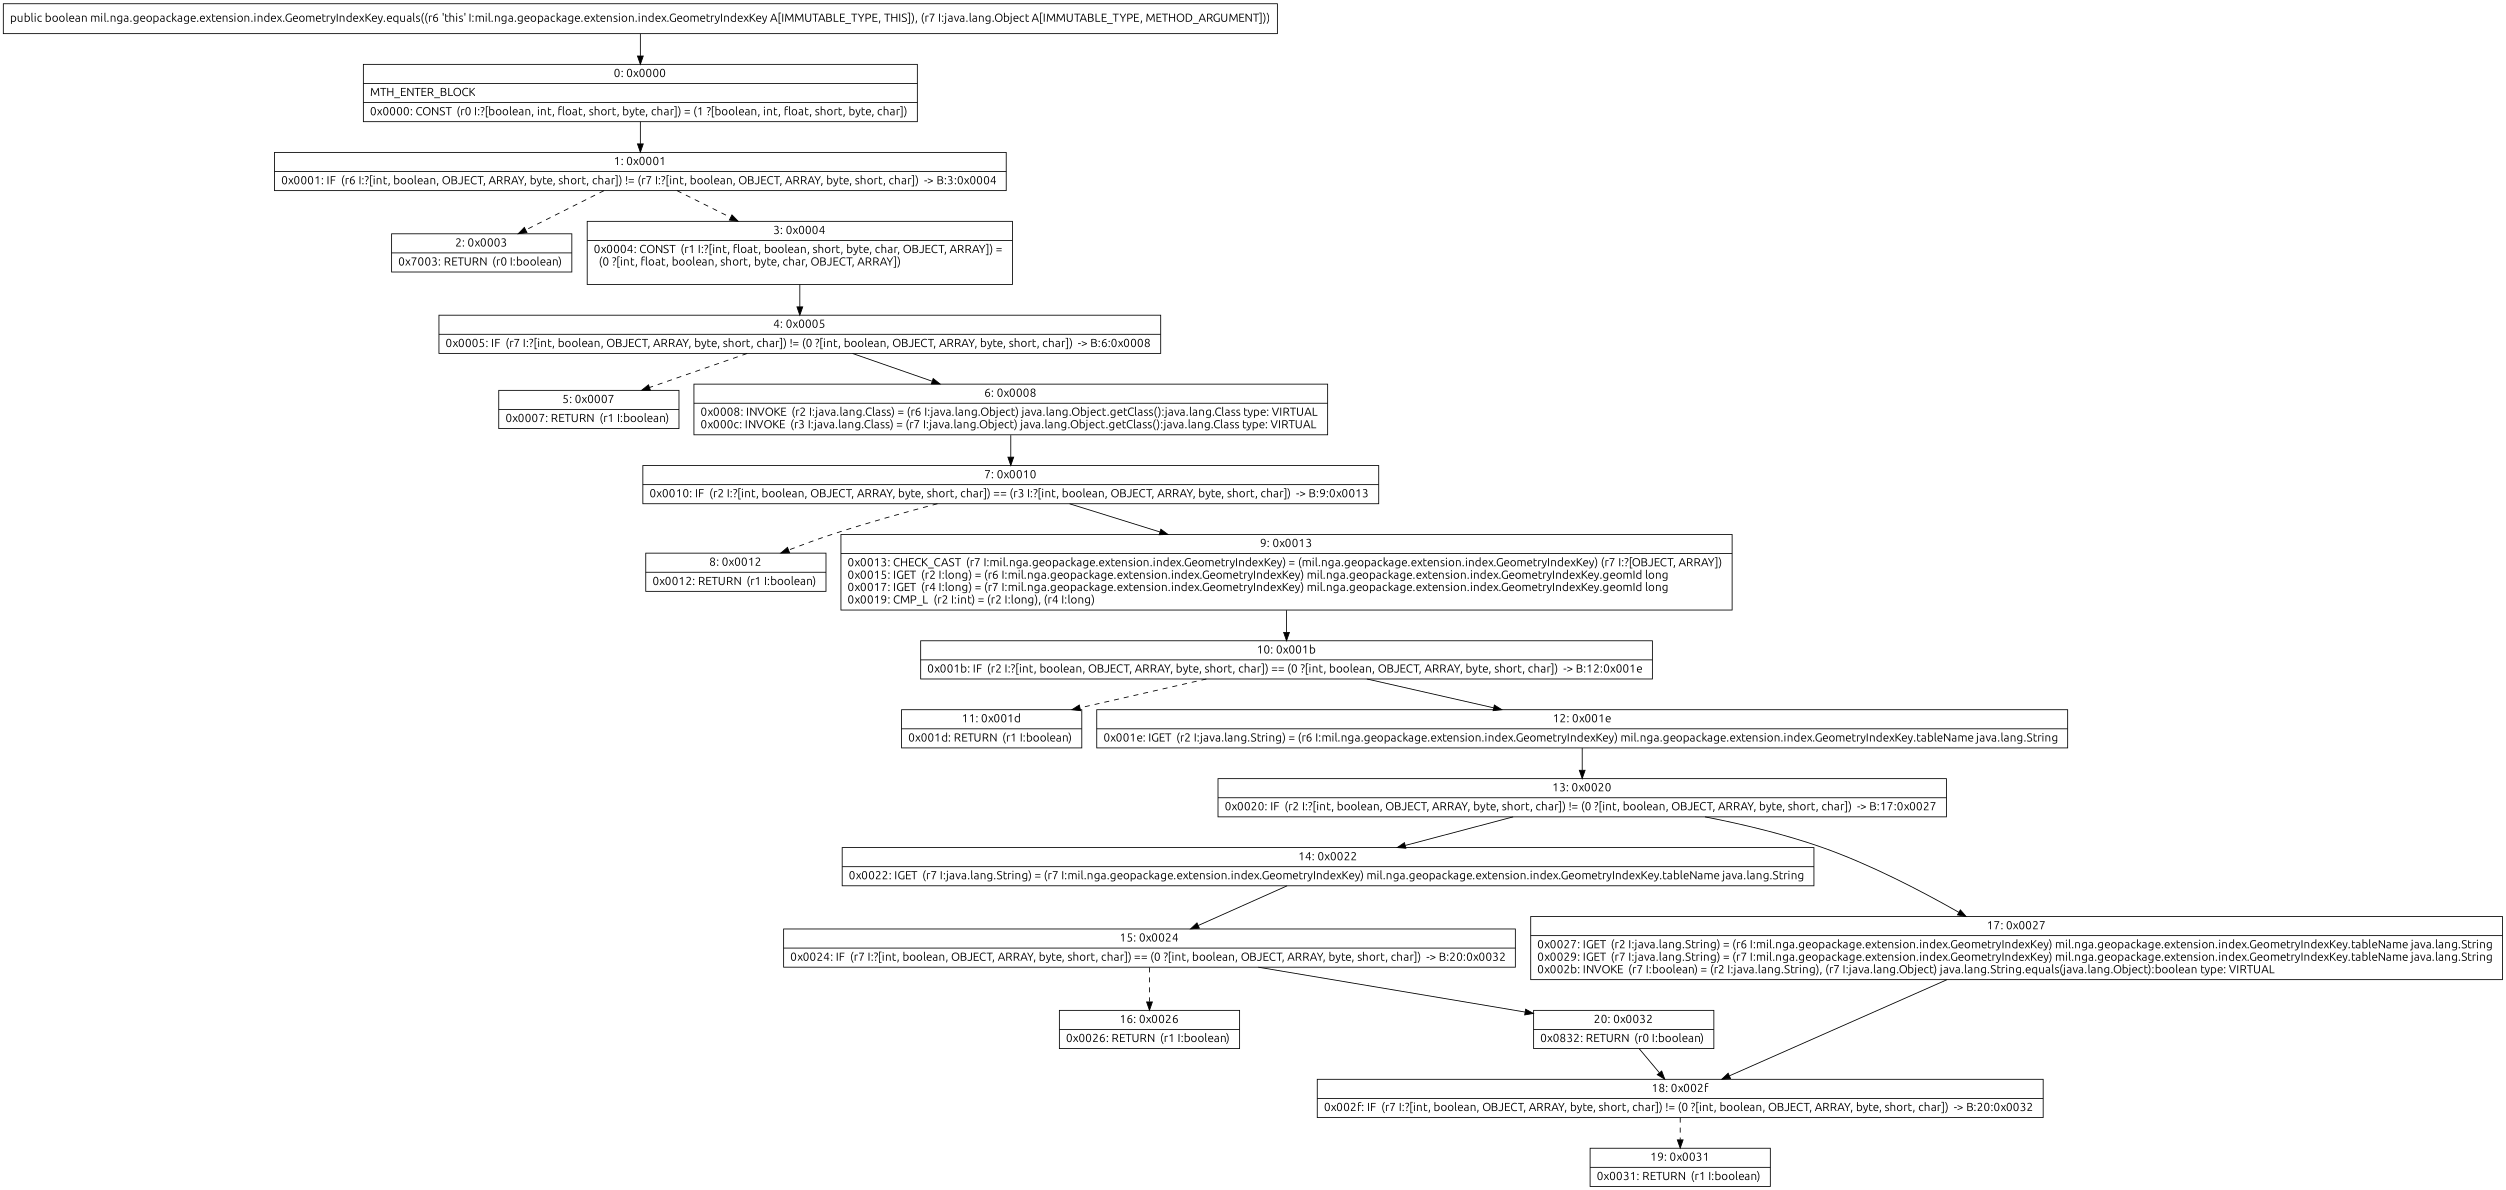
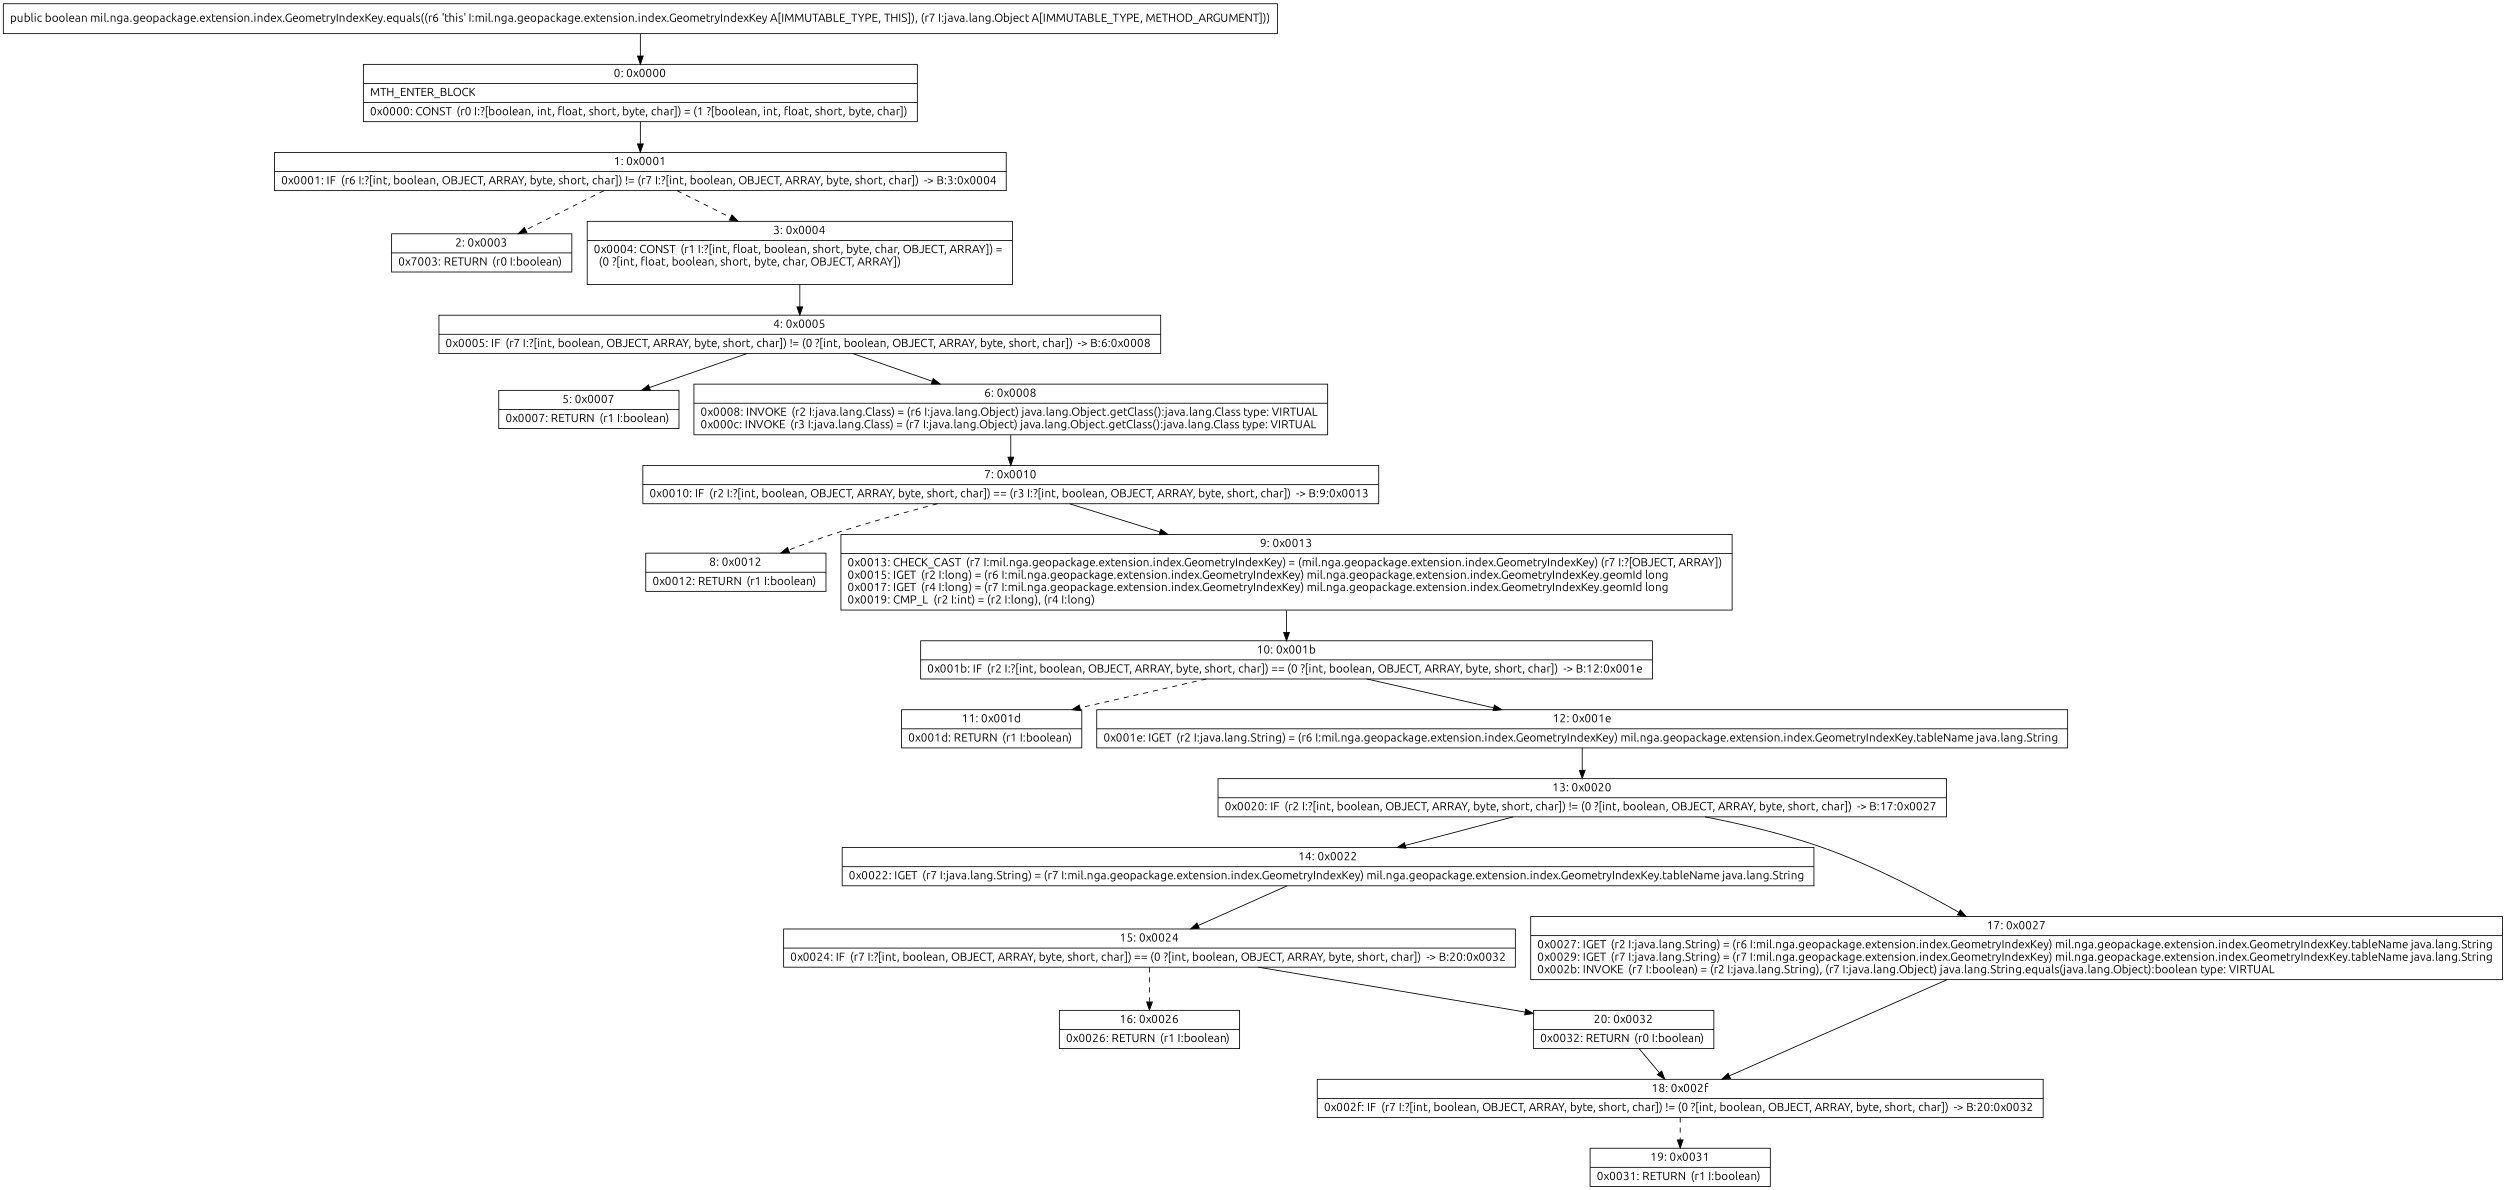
  digraph {
    fontname=Ubuntu
    node [fontname=Ubuntu shape=record]
    edge [fontname=Ubuntu]
    n1 [label="{0\:\ 0x0000|MTH_ENTER_BLOCK\l|0x0000: CONST  (r0 I:?[boolean, int, float, short, byte, char]) = (1 ?[boolean, int, float, short, byte, char]) \l}"]
    n2 [label="{1\:\ 0x0001|0x0001: IF  (r6 I:?[int, boolean, OBJECT, ARRAY, byte, short, char]) != (r7 I:?[int, boolean, OBJECT, ARRAY, byte, short, char])  \-\> B:3:0x0004 \l}"]
    n3 [label="{2\:\ 0x0003|0x7003: RETURN  (r0 I:boolean) \l}"]
    n4 [label="{3\:\ 0x0004|0x0004: CONST  (r1 I:?[int, float, boolean, short, byte, char, OBJECT, ARRAY]) = \l  (0 ?[int, float, boolean, short, byte, char, OBJECT, ARRAY])\l \l}"]
    n5 [label="{4\:\ 0x0005|0x0005: IF  (r7 I:?[int, boolean, OBJECT, ARRAY, byte, short, char]) != (0 ?[int, boolean, OBJECT, ARRAY, byte, short, char])  \-\> B:6:0x0008 \l}"]
    n6 [label="{5\:\ 0x0007|0x0007: RETURN  (r1 I:boolean) \l}"]
    n7 [label="{6\:\ 0x0008|0x0008: INVOKE  (r2 I:java.lang.Class) = (r6 I:java.lang.Object) java.lang.Object.getClass():java.lang.Class type: VIRTUAL \l0x000c: INVOKE  (r3 I:java.lang.Class) = (r7 I:java.lang.Object) java.lang.Object.getClass():java.lang.Class type: VIRTUAL \l}"]
    n8 [label="{7\:\ 0x0010|0x0010: IF  (r2 I:?[int, boolean, OBJECT, ARRAY, byte, short, char]) == (r3 I:?[int, boolean, OBJECT, ARRAY, byte, short, char])  \-\> B:9:0x0013 \l}"]
    n9 [label="{8\:\ 0x0012|0x0012: RETURN  (r1 I:boolean) \l}"]
    n10 [label="{9\:\ 0x0013|0x0013: CHECK_CAST  (r7 I:mil.nga.geopackage.extension.index.GeometryIndexKey) = (mil.nga.geopackage.extension.index.GeometryIndexKey) (r7 I:?[OBJECT, ARRAY]) \l0x0015: IGET  (r2 I:long) = (r6 I:mil.nga.geopackage.extension.index.GeometryIndexKey) mil.nga.geopackage.extension.index.GeometryIndexKey.geomId long \l0x0017: IGET  (r4 I:long) = (r7 I:mil.nga.geopackage.extension.index.GeometryIndexKey) mil.nga.geopackage.extension.index.GeometryIndexKey.geomId long \l0x0019: CMP_L  (r2 I:int) = (r2 I:long), (r4 I:long) \l}"]
    n11 [label="{10\:\ 0x001b|0x001b: IF  (r2 I:?[int, boolean, OBJECT, ARRAY, byte, short, char]) == (0 ?[int, boolean, OBJECT, ARRAY, byte, short, char])  \-\> B:12:0x001e \l}"]
    n12 [label="{11\:\ 0x001d|0x001d: RETURN  (r1 I:boolean) \l}"]
    n13 [label="{12\:\ 0x001e|0x001e: IGET  (r2 I:java.lang.String) = (r6 I:mil.nga.geopackage.extension.index.GeometryIndexKey) mil.nga.geopackage.extension.index.GeometryIndexKey.tableName java.lang.String \l}"]
    n14 [label="{13\:\ 0x0020|0x0020: IF  (r2 I:?[int, boolean, OBJECT, ARRAY, byte, short, char]) != (0 ?[int, boolean, OBJECT, ARRAY, byte, short, char])  \-\> B:17:0x0027 \l}"]
    n15 [label="{14\:\ 0x0022|0x0022: IGET  (r7 I:java.lang.String) = (r7 I:mil.nga.geopackage.extension.index.GeometryIndexKey) mil.nga.geopackage.extension.index.GeometryIndexKey.tableName java.lang.String \l}"]
    n16 [label="{17\:\ 0x0027|0x0027: IGET  (r2 I:java.lang.String) = (r6 I:mil.nga.geopackage.extension.index.GeometryIndexKey) mil.nga.geopackage.extension.index.GeometryIndexKey.tableName java.lang.String \l0x0029: IGET  (r7 I:java.lang.String) = (r7 I:mil.nga.geopackage.extension.index.GeometryIndexKey) mil.nga.geopackage.extension.index.GeometryIndexKey.tableName java.lang.String \l0x002b: INVOKE  (r7 I:boolean) = (r2 I:java.lang.String), (r7 I:java.lang.Object) java.lang.String.equals(java.lang.Object):boolean type: VIRTUAL \l}"]
    n17 [label="{15\:\ 0x0024|0x0024: IF  (r7 I:?[int, boolean, OBJECT, ARRAY, byte, short, char]) == (0 ?[int, boolean, OBJECT, ARRAY, byte, short, char])  \-\> B:20:0x0032 \l}"]
    n18 [label="{18\:\ 0x002f|0x002f: IF  (r7 I:?[int, boolean, OBJECT, ARRAY, byte, short, char]) != (0 ?[int, boolean, OBJECT, ARRAY, byte, short, char])  \-\> B:20:0x0032 \l}"]
    n19 [label="{16\:\ 0x0026|0x0026: RETURN  (r1 I:boolean) \l}"]
-   n20 [label="{20\:\ 0x0032|0x0832: RETURN  (r0 I:boolean) \l}"]
+   n20 [label="{20\:\ 0x0032|0x0032: RETURN  (r0 I:boolean) \l}"]
    n21 [label="{19\:\ 0x0031|0x0031: RETURN  (r1 I:boolean) \l}"]
    n22 [label="{public boolean mil.nga.geopackage.extension.index.GeometryIndexKey.equals((r6 'this' I:mil.nga.geopackage.extension.index.GeometryIndexKey A[IMMUTABLE_TYPE, THIS]), (r7 I:java.lang.Object A[IMMUTABLE_TYPE, METHOD_ARGUMENT])) }"]
    n1 -> n2
    n2 -> n3 [style=dashed]
    n2 -> n4 [style=dashed]
    n4 -> n5
-   n5 -> n6 [style=dashed]
+   n5 -> n6 [style=solid]
    n5 -> n7
    n7 -> n8
    n8 -> n9 [style=dashed]
    n8 -> n10
    n10 -> n11
    n11 -> n12 [style=dashed]
    n11 -> n13
    n13 -> n14
    n14 -> n15 [style=solid]
    n14 -> n16
    n15 -> n17
    n16 -> n18
    n17 -> n19 [style=dashed]
    n17 -> n20
    n18 -> n21 [style=dashed]
    n20 -> n18
    n22 -> n1
  }
